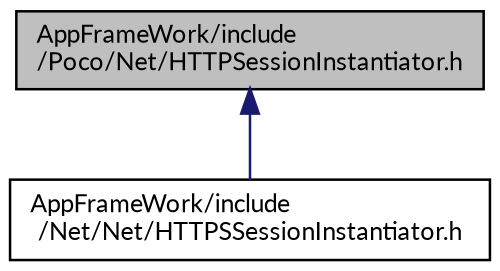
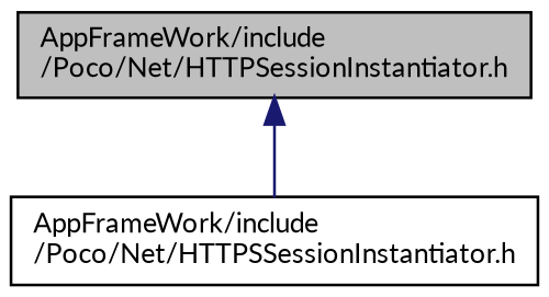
  digraph {
    fontname=Lato
    node [color=black fontname=Lato fontsize=10 shape=record style=filled]
    n1 [fillcolor=grey75 fontcolor=black height=0.2 label="AppFrameWork/include\l/Poco/Net/HTTPSessionInstantiator.h" width=0.4]
-   n2 [fillcolor=white height=0.2 label="AppFrameWork/include\l/Net/Net/HTTPSSessionInstantiator.h" width=0.4]
+   n2 [fillcolor=white height=0.2 label="AppFrameWork/include\l/Poco/Net/HTTPSSessionInstantiator.h" width=0.4]
    n1 -> n2 [color=midnightblue dir=back fontname=Lato fontsize=10 labelfontname=Helvetica labelfontsize=10 style=solid]
  }
